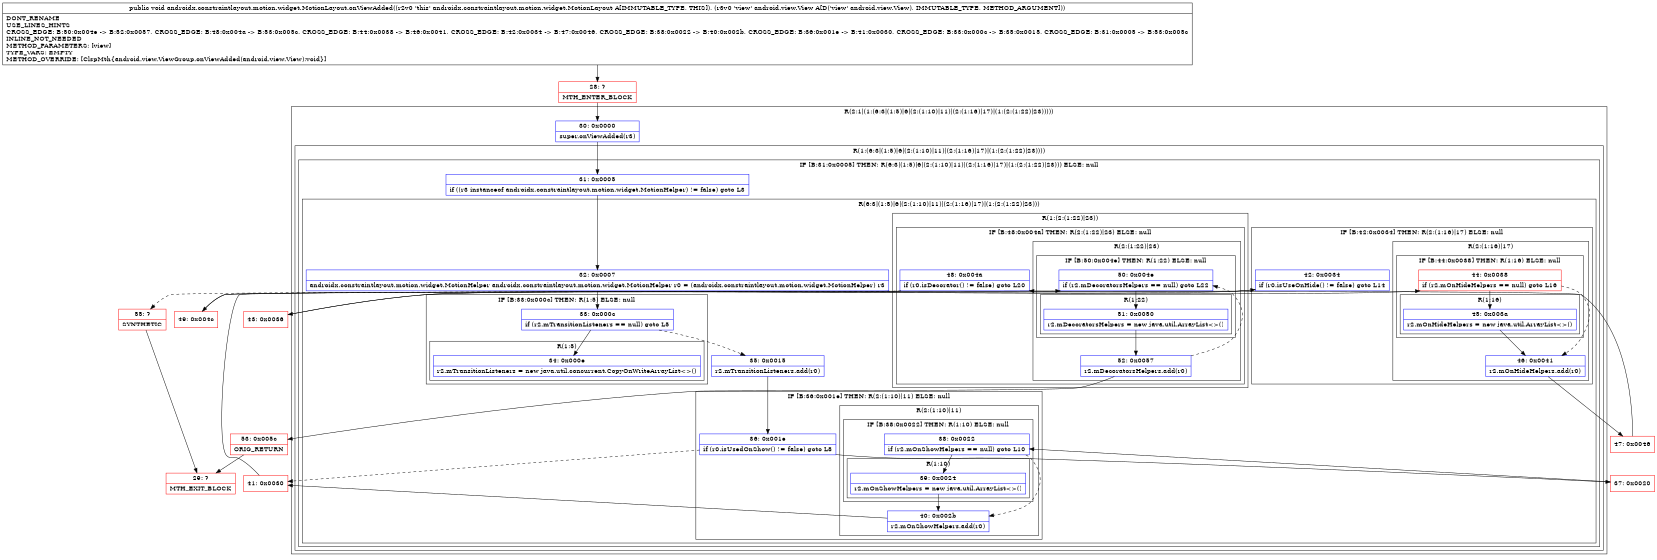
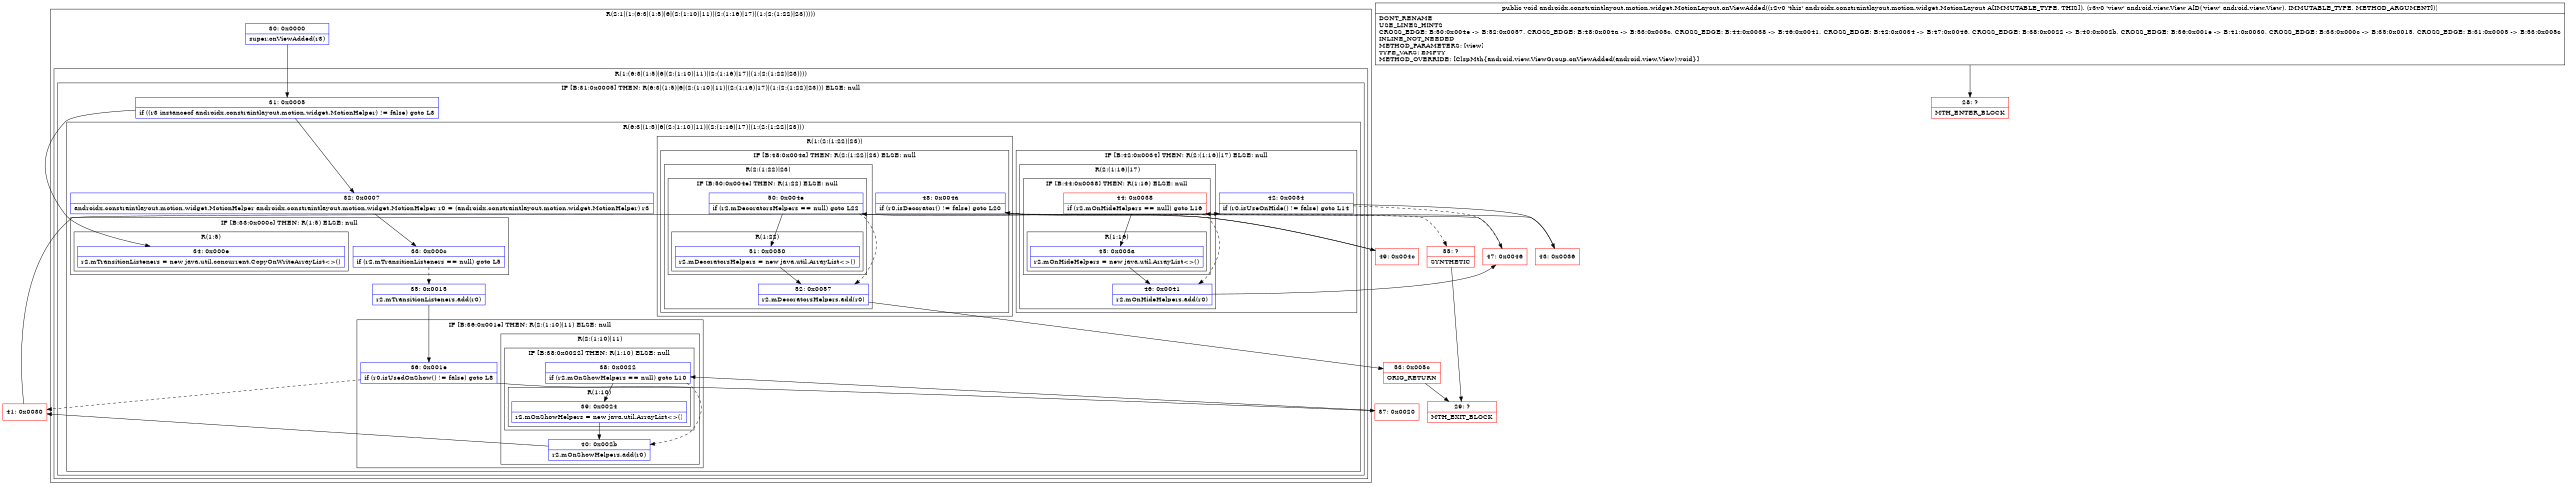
  digraph {
    node [color=blue shape=record]
    n1 [label="{34\:\ 0x000e|r2.mTransitionListeners = new java.util.concurrent.CopyOnWriteArrayList\<\>()\l}"]
    n2 [label="{33\:\ 0x000c|if (r2.mTransitionListeners == null) goto L5\l}"]
    n3 [label="{39\:\ 0x0024|r2.mOnShowHelpers = new java.util.ArrayList\<\>()\l}"]
    n4 [label="{38\:\ 0x0022|if (r2.mOnShowHelpers == null) goto L10\l}"]
    n5 [label="{40\:\ 0x002b|r2.mOnShowHelpers.add(r0)\l}"]
    n6 [label="{36\:\ 0x001e|if (r0.isUsedOnShow() != false) goto L8\l}"]
    n7 [label="{45\:\ 0x003a|r2.mOnHideHelpers = new java.util.ArrayList\<\>()\l}"]
    n8 [color=red label="{44\:\ 0x0038|if (r2.mOnHideHelpers == null) goto L16\l}"]
    n9 [label="{46\:\ 0x0041|r2.mOnHideHelpers.add(r0)\l}"]
    n10 [label="{42\:\ 0x0034|if (r0.isUseOnHide() != false) goto L14\l}"]
    n11 [label="{51\:\ 0x0050|r2.mDecoratorsHelpers = new java.util.ArrayList\<\>()\l}"]
    n12 [label="{50\:\ 0x004e|if (r2.mDecoratorsHelpers == null) goto L22\l}"]
    n13 [label="{52\:\ 0x0057|r2.mDecoratorsHelpers.add(r0)\l}"]
    n14 [label="{48\:\ 0x004a|if (r0.isDecorator() != false) goto L20\l}"]
    n15 [label="{32\:\ 0x0007|androidx.constraintlayout.motion.widget.MotionHelper androidx.constraintlayout.motion.widget.MotionHelper r0 = (androidx.constraintlayout.motion.widget.MotionHelper) r3\l}"]
    n16 [label="{35\:\ 0x0015|r2.mTransitionListeners.add(r0)\l}"]
    n17 [label="{31\:\ 0x0005|if ((r3 instanceof androidx.constraintlayout.motion.widget.MotionHelper) != false) goto L3\l}"]
    n18 [label="{30\:\ 0x0000|super.onViewAdded(r3)\l}"]
    n19 [color=red label="{41\:\ 0x0030}"]
    n20 [color=red label="{37\:\ 0x0020}"]
    n21 [color=red label="{47\:\ 0x0046}"]
    n22 [color=red label="{43\:\ 0x0036}"]
    n23 [color=red label="{53\:\ 0x005c|ORIG_RETURN\l}"]
    n24 [color=red label="{49\:\ 0x004c}"]
    n25 [color=red label="{55\:\ ?|SYNTHETIC\l}"]
    n26 [color=red label="{29\:\ ?|MTH_EXIT_BLOCK\l}"]
    n27 [color=red label="{28\:\ ?|MTH_ENTER_BLOCK\l}"]
    n28 [label="{public void androidx.constraintlayout.motion.widget.MotionLayout.onViewAdded((r2v0 'this' androidx.constraintlayout.motion.widget.MotionLayout A[IMMUTABLE_TYPE, THIS]), (r3v0 'view' android.view.View A[D('view' android.view.View), IMMUTABLE_TYPE, METHOD_ARGUMENT]))  | DONT_RENAME\lUSE_LINES_HINTS\lCROSS_EDGE: B:50:0x004e \-\> B:52:0x0057, CROSS_EDGE: B:48:0x004a \-\> B:53:0x005c, CROSS_EDGE: B:44:0x0038 \-\> B:46:0x0041, CROSS_EDGE: B:42:0x0034 \-\> B:47:0x0046, CROSS_EDGE: B:38:0x0022 \-\> B:40:0x002b, CROSS_EDGE: B:36:0x001e \-\> B:41:0x0030, CROSS_EDGE: B:33:0x000c \-\> B:35:0x0015, CROSS_EDGE: B:31:0x0005 \-\> B:53:0x005c\lINLINE_NOT_NEEDED\lMETHOD_PARAMETERS: [view]\lTYPE_VARS: EMPTY\lMETHOD_OVERRIDE: [ClspMth\{android.view.ViewGroup.onViewAdded(android.view.View):void\}]\l}" color=""]
    subgraph cluster_1 {
      label="R(2:1|(1:(6:3|(1:5)|6|(2:(1:10)|11)|(2:(1:16)|17)|(1:(2:(1:22)|23)))))"
      n18
      subgraph cluster_2 {
        label="R(1:(6:3|(1:5)|6|(2:(1:10)|11)|(2:(1:16)|17)|(1:(2:(1:22)|23))))"
        subgraph cluster_3 {
          label="IF [B:31:0x0005] THEN: R(6:3|(1:5)|6|(2:(1:10)|11)|(2:(1:16)|17)|(1:(2:(1:22)|23))) ELSE: null"
          n17
          subgraph cluster_4 {
            label="R(6:3|(1:5)|6|(2:(1:10)|11)|(2:(1:16)|17)|(1:(2:(1:22)|23)))"
            n15
            n16
            subgraph cluster_5 {
              label="IF [B:33:0x000c] THEN: R(1:5) ELSE: null"
              n2
              subgraph cluster_6 {
                label="R(1:5)"
                n1
              }
            }
            subgraph cluster_7 {
              label="IF [B:36:0x001e] THEN: R(2:(1:10)|11) ELSE: null"
              n6
              subgraph cluster_8 {
                label="R(2:(1:10)|11)"
                n5
                subgraph cluster_9 {
                  label="IF [B:38:0x0022] THEN: R(1:10) ELSE: null"
                  n4
                  subgraph cluster_10 {
                    label="R(1:10)"
                    n3
                  }
                }
              }
            }
            subgraph cluster_11 {
              label="IF [B:42:0x0034] THEN: R(2:(1:16)|17) ELSE: null"
              n10
              subgraph cluster_12 {
                label="R(2:(1:16)|17)"
                n9
                subgraph cluster_13 {
                  label="IF [B:44:0x0038] THEN: R(1:16) ELSE: null"
                  n8
                  subgraph cluster_14 {
                    label="R(1:16)"
                    n7
                  }
                }
              }
            }
            subgraph cluster_15 {
              label="R(1:(2:(1:22)|23))"
              subgraph cluster_16 {
                label="IF [B:48:0x004a] THEN: R(2:(1:22)|23) ELSE: null"
                n14
                subgraph cluster_17 {
                  label="R(2:(1:22)|23)"
                  n13
                  subgraph cluster_18 {
                    label="IF [B:50:0x004e] THEN: R(1:22) ELSE: null"
                    n12
                    subgraph cluster_19 {
                      label="R(1:22)"
                      n11
                    }
                  }
                }
              }
            }
          }
        }
      }
    }
-   n2 -> n1
+   n17 -> n1
    n2 -> n16 [style=dashed]
    n3 -> n5
    n4 -> n3
    n4 -> n5 [style=dashed]
    n5 -> n19
    n6 -> n19 [style=dashed]
    n6 -> n20
    n7 -> n9
    n8 -> n7
    n8 -> n9 [style=dashed]
    n9 -> n21
+   n10 -> n21 [style=dashed]
    n10 -> n22
    n11 -> n13
    n12 -> n11
-   n13 -> n12 [style=dashed]
+   n12 -> n13 [style=dashed]
    n13 -> n23
    n14 -> n24
    n14 -> n25 [style=dashed]
    n15 -> n2
    n16 -> n6
    n17 -> n15
    n18 -> n17
    n19 -> n10
    n20 -> n4
    n21 -> n14
    n22 -> n8
    n23 -> n26
    n24 -> n12
    n25 -> n26
-   n27 -> n18
    n28 -> n27
  }
